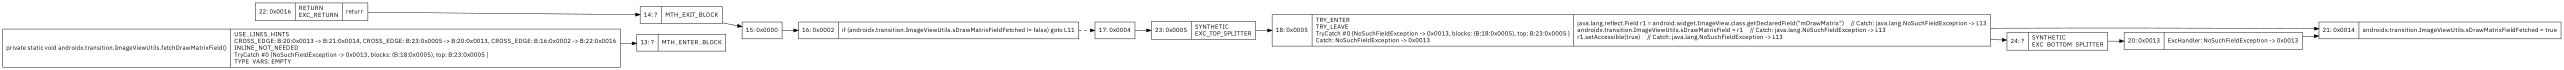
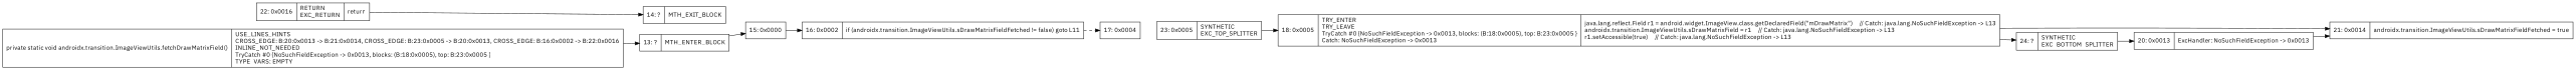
  digraph {
    fontname="IBM Plex Sans"
    rankdir=LR
    node [fontname="IBM Plex Sans" shape=record]
    edge [fontname="IBM Plex Sans"]
    n1 [label="{13\:\ ?|MTH_ENTER_BLOCK\l}"]
    n2 [label="{15\:\ 0x0000}"]
    n3 [label="{16\:\ 0x0002|if (androidx.transition.ImageViewUtils.sDrawMatrixFieldFetched != false) goto L11\l}"]
    n4 [label="{17\:\ 0x0004}"]
    n5 [label="{23\:\ 0x0005|SYNTHETIC\lEXC_TOP_SPLITTER\l}"]
    n6 [label="{18\:\ 0x0005|TRY_ENTER\lTRY_LEAVE\lTryCatch #0 \{NoSuchFieldException \-\> 0x0013, blocks: (B:18:0x0005), top: B:23:0x0005 \}\lCatch: NoSuchFieldException \-\> 0x0013\l|java.lang.reflect.Field r1 = android.widget.ImageView.class.getDeclaredField(\"mDrawMatrix\")     \/\/ Catch: java.lang.NoSuchFieldException \-\> L13\landroidx.transition.ImageViewUtils.sDrawMatrixField = r1     \/\/ Catch: java.lang.NoSuchFieldException \-\> L13\lr1.setAccessible(true)     \/\/ Catch: java.lang.NoSuchFieldException \-\> L13\l}"]
    n7 [label="{21\:\ 0x0014|androidx.transition.ImageViewUtils.sDrawMatrixFieldFetched = true\l}"]
    n8 [label="{24\:\ ?|SYNTHETIC\lEXC_BOTTOM_SPLITTER\l}"]
    n9 [label="{20\:\ 0x0013|ExcHandler: NoSuchFieldException \-\> 0x0013\l}"]
    n10 [label="{22\:\ 0x0016|RETURN\lEXC_RETURN\l|return\l}"]
    n11 [label="{14\:\ ?|MTH_EXIT_BLOCK\l}"]
    n12 [label="{private static void androidx.transition.ImageViewUtils.fetchDrawMatrixField()  | USE_LINES_HINTS\lCROSS_EDGE: B:20:0x0013 \-\> B:21:0x0014, CROSS_EDGE: B:23:0x0005 \-\> B:20:0x0013, CROSS_EDGE: B:16:0x0002 \-\> B:22:0x0016\lINLINE_NOT_NEEDED\lTryCatch #0 \{NoSuchFieldException \-\> 0x0013, blocks: (B:18:0x0005), top: B:23:0x0005 \}\lTYPE_VARS: EMPTY\l}"]
-   n11 -> n2
+   n1 -> n2
    n2 -> n3
    n3 -> n4 [style=dashed]
-   n4 -> n5
    n5 -> n6
    n6 -> n7
    n6 -> n8
    n8 -> n9
    n9 -> n7
    n10 -> n11
    n12 -> n1
  }
